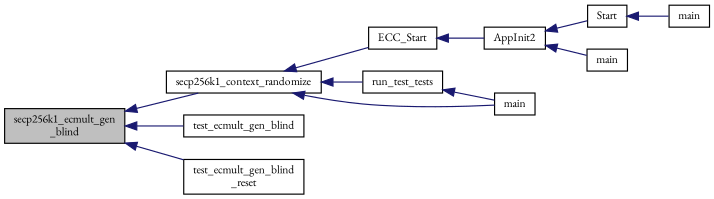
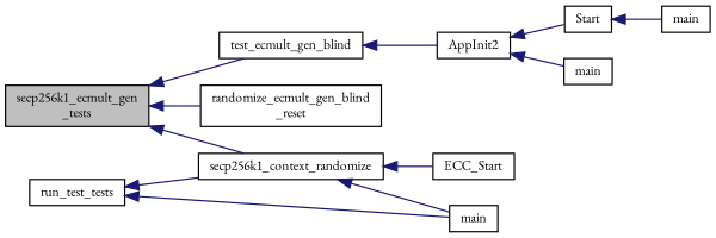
  digraph {
    fontname="EB Garamond"
    rankdir=LR
    node [color=black fillcolor=white fontname="EB Garamond" fontsize=10 shape=record style=filled]
    edge [color=midnightblue dir=back fontname="EB Garamond" fontsize=10 labelfontname=Helvetica labelfontsize=10 style=solid]
-   n1 [fillcolor=grey75 fontcolor=black height=0.2 label="secp256k1_ecmult_gen\l_blind" width=0.4]
+   n1 [fillcolor=grey75 fontcolor=black height=0.2 label="secp256k1_ecmult_gen\l_tests" width=0.4]
    n2 [height=0.2 label=secp256k1_context_randomize width=0.4]
    n3 [height=0.2 label=test_ecmult_gen_blind width=0.4]
-   n4 [height=0.2 label="test_ecmult_gen_blind\l_reset" width=0.4]
+   n4 [height=0.2 label="randomize_ecmult_gen_blind\l_reset" width=0.4]
    n5 [height=0.2 label=ECC_Start width=0.4]
    n6 [height=0.2 label=run_test_tests width=0.4]
    n7 [height=0.2 label=main width=0.4]
    n8 [height=0.2 label=AppInit2 width=0.4]
    n9 [height=0.2 label=Start width=0.4]
    n10 [height=0.2 label=main width=0.4]
    n11 [height=0.2 label=main width=0.4]
    n1 -> n2
    n1 -> n3
    n1 -> n4
    n2 -> n5
-   n2 -> n6
+   n6 -> n2
    n2 -> n7
-   n5 -> n8
+   n3 -> n8
    n6 -> n7
    n8 -> n9
    n8 -> n10
    n9 -> n11
  }
